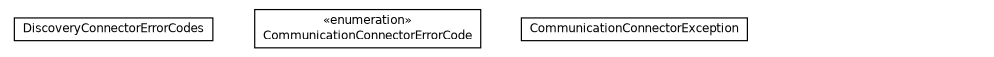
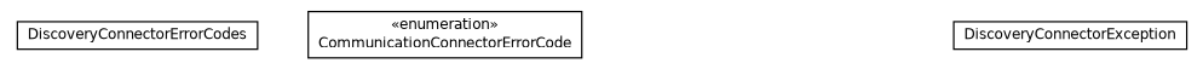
  digraph {
    nodesep=0.25
    ranksep=0.5
    node [fontcolor=black fontname=Helvetica fontsize=10.0 shape=plaintext]
    n1 [label=<<table title="org.universAAL.middleware.connectors.exception.DiscoveryConnectorErrorCodes" border="0" cellborder="1" cellspacing="0" cellpadding="2" port="p" href="./DiscoveryConnectorErrorCodes.html"> 		<tr><td><table border="0" cellspacing="0" cellpadding="1"> <tr><td align="center" balign="center"> DiscoveryConnectorErrorCodes </td></tr> 		</table></td></tr> 		</table>>]
    n2 [label=<<table title="org.universAAL.middleware.connectors.exception.CommunicationConnectorErrorCode" border="0" cellborder="1" cellspacing="0" cellpadding="2" port="p" href="./CommunicationConnectorErrorCode.html"> 		<tr><td><table border="0" cellspacing="0" cellpadding="1"> <tr><td align="center" balign="center"> &#171;enumeration&#187; </td></tr> <tr><td align="center" balign="center"> CommunicationConnectorErrorCode </td></tr> 		</table></td></tr> 		</table>>]
-   n3 [label=<<table title="org.universAAL.middleware.connectors.exception.CommunicationConnectorException" border="0" cellborder="1" cellspacing="0" cellpadding="2" port="p" href="./CommunicationConnectorException.html"> 		<tr><td><table border="0" cellspacing="0" cellpadding="1"> <tr><td align="center" balign="center"> CommunicationConnectorException </td></tr> 		</table></td></tr> 		</table>>]
+   n4 [label=<<table title="org.universAAL.middleware.connectors.exception.DiscoveryConnectorException" border="0" cellborder="1" cellspacing="0" cellpadding="2" port="p" href="./DiscoveryConnectorException.html"> 		<tr><td><table border="0" cellspacing="0" cellpadding="1"> <tr><td align="center" balign="center"> DiscoveryConnectorException </td></tr> 		</table></td></tr> 		</table>>]
  }
